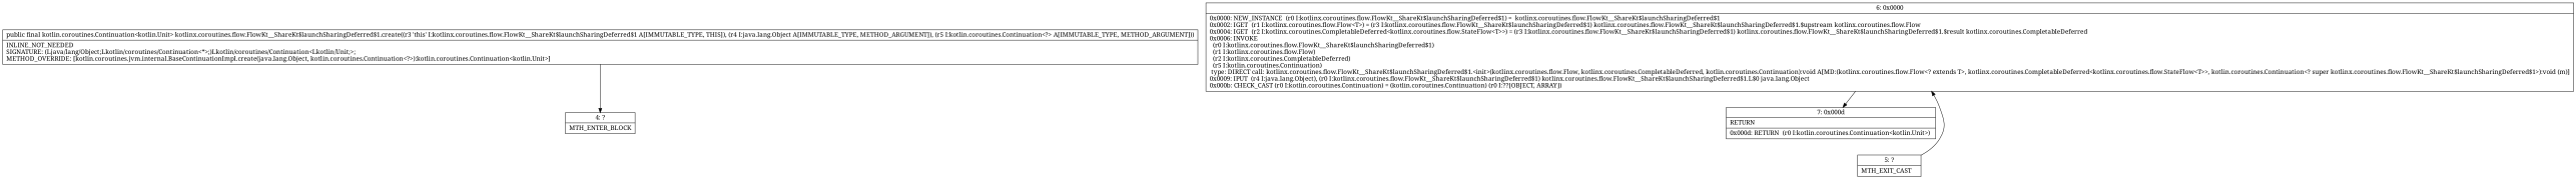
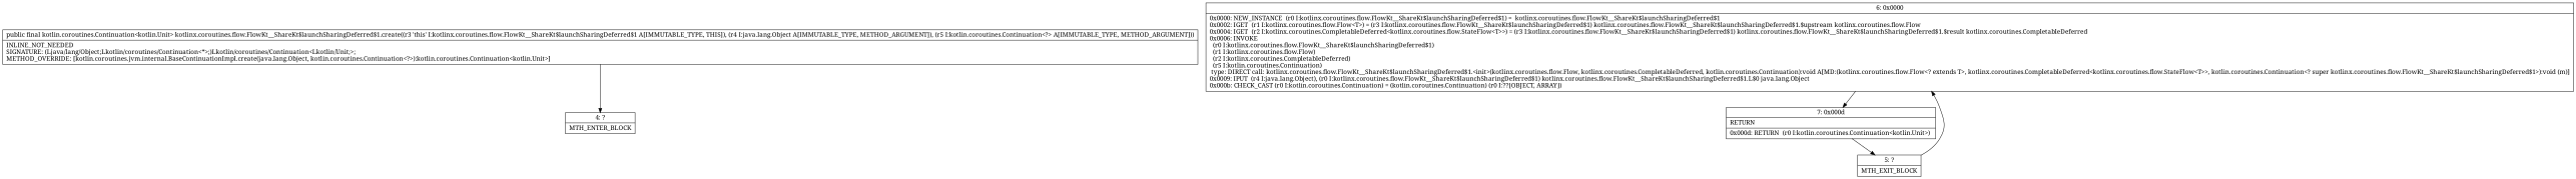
  digraph {
    fontname="Noto Serif"
    node [fontname="Noto Serif" shape=record]
    edge [fontname="Noto Serif"]
    n1 [label="{4\:\ ?|MTH_ENTER_BLOCK\l}"]
    n2 [label="{6\:\ 0x0000|0x0000: NEW_INSTANCE  (r0 I:kotlinx.coroutines.flow.FlowKt__ShareKt$launchSharingDeferred$1) =  kotlinx.coroutines.flow.FlowKt__ShareKt$launchSharingDeferred$1 \l0x0002: IGET  (r1 I:kotlinx.coroutines.flow.Flow\<T\>) = (r3 I:kotlinx.coroutines.flow.FlowKt__ShareKt$launchSharingDeferred$1) kotlinx.coroutines.flow.FlowKt__ShareKt$launchSharingDeferred$1.$upstream kotlinx.coroutines.flow.Flow \l0x0004: IGET  (r2 I:kotlinx.coroutines.CompletableDeferred\<kotlinx.coroutines.flow.StateFlow\<T\>\>) = (r3 I:kotlinx.coroutines.flow.FlowKt__ShareKt$launchSharingDeferred$1) kotlinx.coroutines.flow.FlowKt__ShareKt$launchSharingDeferred$1.$result kotlinx.coroutines.CompletableDeferred \l0x0006: INVOKE  \l  (r0 I:kotlinx.coroutines.flow.FlowKt__ShareKt$launchSharingDeferred$1)\l  (r1 I:kotlinx.coroutines.flow.Flow)\l  (r2 I:kotlinx.coroutines.CompletableDeferred)\l  (r5 I:kotlin.coroutines.Continuation)\l type: DIRECT call: kotlinx.coroutines.flow.FlowKt__ShareKt$launchSharingDeferred$1.\<init\>(kotlinx.coroutines.flow.Flow, kotlinx.coroutines.CompletableDeferred, kotlin.coroutines.Continuation):void A[MD:(kotlinx.coroutines.flow.Flow\<? extends T\>, kotlinx.coroutines.CompletableDeferred\<kotlinx.coroutines.flow.StateFlow\<T\>\>, kotlin.coroutines.Continuation\<? super kotlinx.coroutines.flow.FlowKt__ShareKt$launchSharingDeferred$1\>):void (m)]\l0x0009: IPUT  (r4 I:java.lang.Object), (r0 I:kotlinx.coroutines.flow.FlowKt__ShareKt$launchSharingDeferred$1) kotlinx.coroutines.flow.FlowKt__ShareKt$launchSharingDeferred$1.L$0 java.lang.Object \l0x000b: CHECK_CAST (r0 I:kotlin.coroutines.Continuation) = (kotlin.coroutines.Continuation) (r0 I:??[OBJECT, ARRAY]) \l}"]
    n3 [label="{7\:\ 0x000d|RETURN\l|0x000d: RETURN  (r0 I:kotlin.coroutines.Continuation\<kotlin.Unit\>) \l}"]
-   n4 [label="{5\:\ ?|MTH_EXIT_CAST\l}"]
+   n4 [label="{5\:\ ?|MTH_EXIT_BLOCK\l}"]
    n5 [label="{public final kotlin.coroutines.Continuation\<kotlin.Unit\> kotlinx.coroutines.flow.FlowKt__ShareKt$launchSharingDeferred$1.create((r3 'this' I:kotlinx.coroutines.flow.FlowKt__ShareKt$launchSharingDeferred$1 A[IMMUTABLE_TYPE, THIS]), (r4 I:java.lang.Object A[IMMUTABLE_TYPE, METHOD_ARGUMENT]), (r5 I:kotlin.coroutines.Continuation\<?\> A[IMMUTABLE_TYPE, METHOD_ARGUMENT]))  | INLINE_NOT_NEEDED\lSIGNATURE: (Ljava\/lang\/Object;Lkotlin\/coroutines\/Continuation\<*\>;)Lkotlin\/coroutines\/Continuation\<Lkotlin\/Unit;\>;\lMETHOD_OVERRIDE: [kotlin.coroutines.jvm.internal.BaseContinuationImpl.create(java.lang.Object, kotlin.coroutines.Continuation\<?\>):kotlin.coroutines.Continuation\<kotlin.Unit\>]\l}"]
    n2 -> n3
+   n3 -> n4
    n4 -> n2
    n5 -> n1
  }
